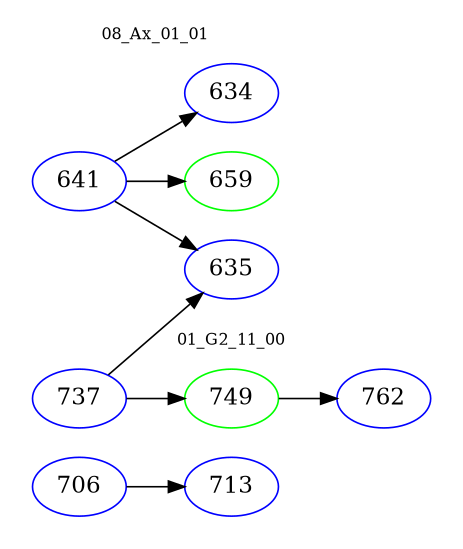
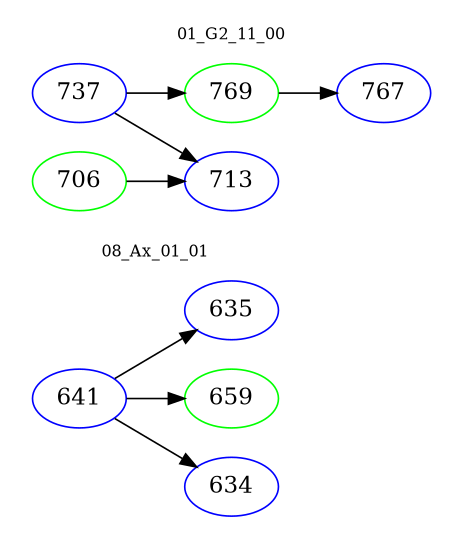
  digraph {
    rankdir=LR
    node [color=blue]
    edge [color=black]
    n1 [label=641]
    n2 [label=634]
    n3 [color=green label=659]
    n4 [label=635]
    n5 [label=737]
    n6 [label=713]
-   n7 [color=green label=749]
-   n8 [label=762]
-   n9 [label=706]
+   n7 [color=green label=769]
+   n8 [label=767]
+   n9 [color=green label=706]
    subgraph cluster_1 {
      color=white
      fontsize=10
      label="08_Ax_01_01"
      n1
      n2
      n3
      n4
    }
    subgraph cluster_2 {
      color=white
      fontsize=10
      label="01_G2_11_00"
      n5
      n6
      n7
      n8
      n9
    }
    n1 -> n2
    n1 -> n3
    n1 -> n4
-   n5 -> n4
+   n5 -> n6
    n5 -> n7
    n7 -> n8
    n9 -> n6
  }
